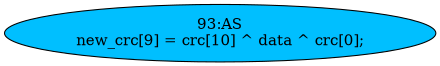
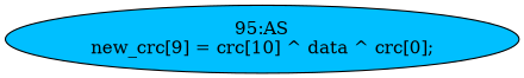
  strict digraph {
-   n1 [ast="<pyverilog.vparser.ast.Assign object at 0x7f1e241dfbd0>" def_var="['new_crc']" fillcolor=deepskyblue label="93:AS\nnew_crc[9] = crc[10] ^ data ^ crc[0];" statements="[]" style=filled typ=Assign use_var="['crc', 'data', 'crc']"]
+   n1 [ast="<pyverilog.vparser.ast.Assign object at 0x7f1e241dfbd0>" def_var="['new_crc']" fillcolor=deepskyblue label="95:AS\nnew_crc[9] = crc[10] ^ data ^ crc[0];" statements="[]" style=filled typ=Assign use_var="['crc', 'data', 'crc']"]
  }
